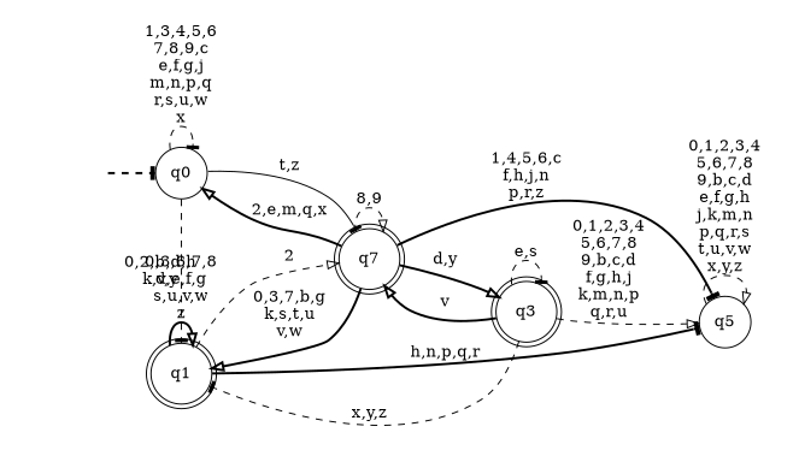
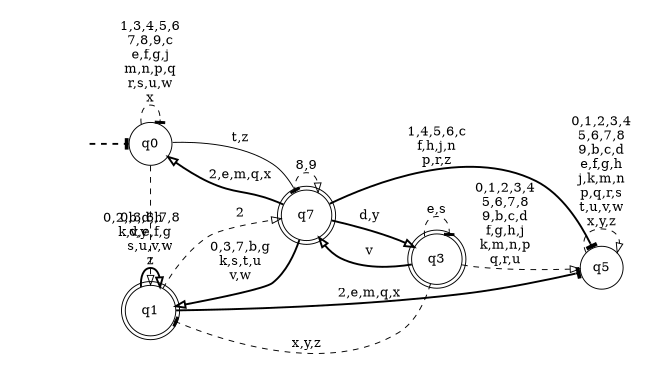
  digraph {
    rankdir=LR
    node [shape=doublecircle style="rounded,filled" color=black fillcolor=white]
    edge [arrowhead=onormal style=dashed]
    __start0 [height=0 shape=none style=invis width=0 color="" fillcolor=""]
    n2 [label=q0 shape=circle style=filled]
    n3 [label=q1]
    n4 [label=q7]
    n5 [label=q5 shape=circle style=filled]
    n6 [label=q3]
    subgraph cluster_1 {
      nodesep=0.15
      ranksep=0.15
      style=invis
      __start0
      n2
    }
    __start0 -> n2 [arrowhead=tee penwidth=2]
    n2 -> n2 [arrowhead=tee label="1,3,4,5,6\n7,8,9,c\ne,f,g,j\nm,n,p,q\nr,s,u,w\nx"]
-   n2 -> n3 [arrowhead=tee label="0,2,b,d,h\nk,v,y"]
+   n2 -> n3 [label="0,2,b,d,h\nk,v,y"]
    n2 -> n4 [arrowhead=tee label="t,z" style=solid]
    n3 -> n3 [label="0,3,6,7,8\nd,e,f,g\ns,u,v,w\nz" style=bold]
    n3 -> n4 [label=2]
-   n3 -> n5 [arrowhead=tee label="h,n,p,q,r" style=bold]
+   n3 -> n5 [arrowhead=tee label="2,e,m,q,x" style=bold]
    n4 -> n2 [label="2,e,m,q,x" style=bold]
    n4 -> n3 [label="0,3,7,b,g\nk,s,t,u\nv,w" style=bold]
    n4 -> n4 [label="8,9"]
    n4 -> n5 [arrowhead=tee label="1,4,5,6,c\nf,h,j,n\np,r,z" style=bold]
    n4 -> n6 [label="d,y" style=bold]
    n5 -> n5 [label="0,1,2,3,4\n5,6,7,8\n9,b,c,d\ne,f,g,h\nj,k,m,n\np,q,r,s\nt,u,v,w\nx,y,z"]
    n6 -> n3 [arrowhead=tee label="x,y,z"]
    n6 -> n4 [label=v style=bold]
    n6 -> n5 [label="0,1,2,3,4\n5,6,7,8\n9,b,c,d\nf,g,h,j\nk,m,n,p\nq,r,u"]
    n6 -> n6 [arrowhead=tee label="e,s"]
  }
